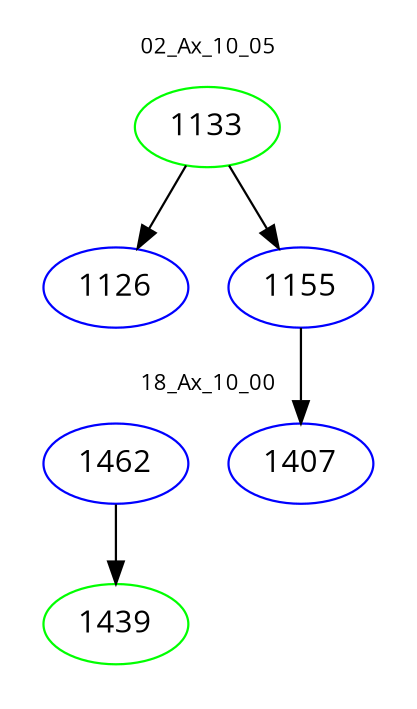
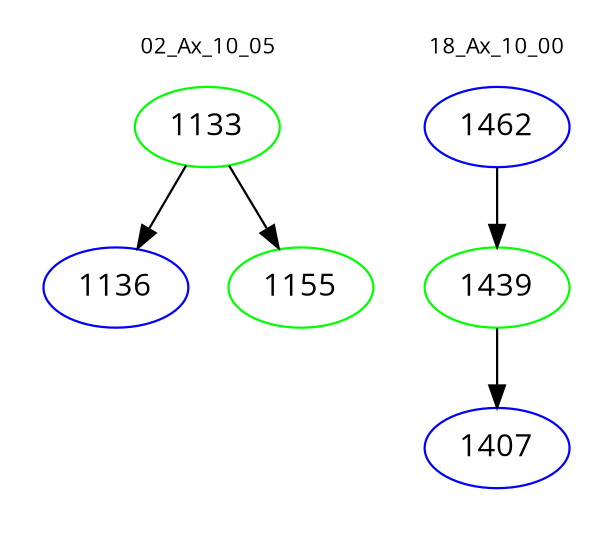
  digraph {
    fontname="Open Sans"
    node [color=blue fontname="Open Sans"]
    edge [color=black fontname="Open Sans"]
    n1 [color=green label=1133]
-   n2 [label=1126]
-   n3 [label=1155]
+   n2 [label=1136]
+   n3 [color=green label=1155]
    n4 [color=green label=1439]
    n5 [label=1407]
    n6 [label=1462]
    subgraph cluster_1 {
      color=white
      fontsize=10
      label="02_Ax_10_05"
      n1
      n2
      n3
    }
    subgraph cluster_2 {
      color=white
      fontsize=10
      label="18_Ax_10_00"
      n4
      n5
      n6
    }
    n1 -> n2
    n1 -> n3
-   n3 -> n5
+   n4 -> n5
    n6 -> n4
  }
